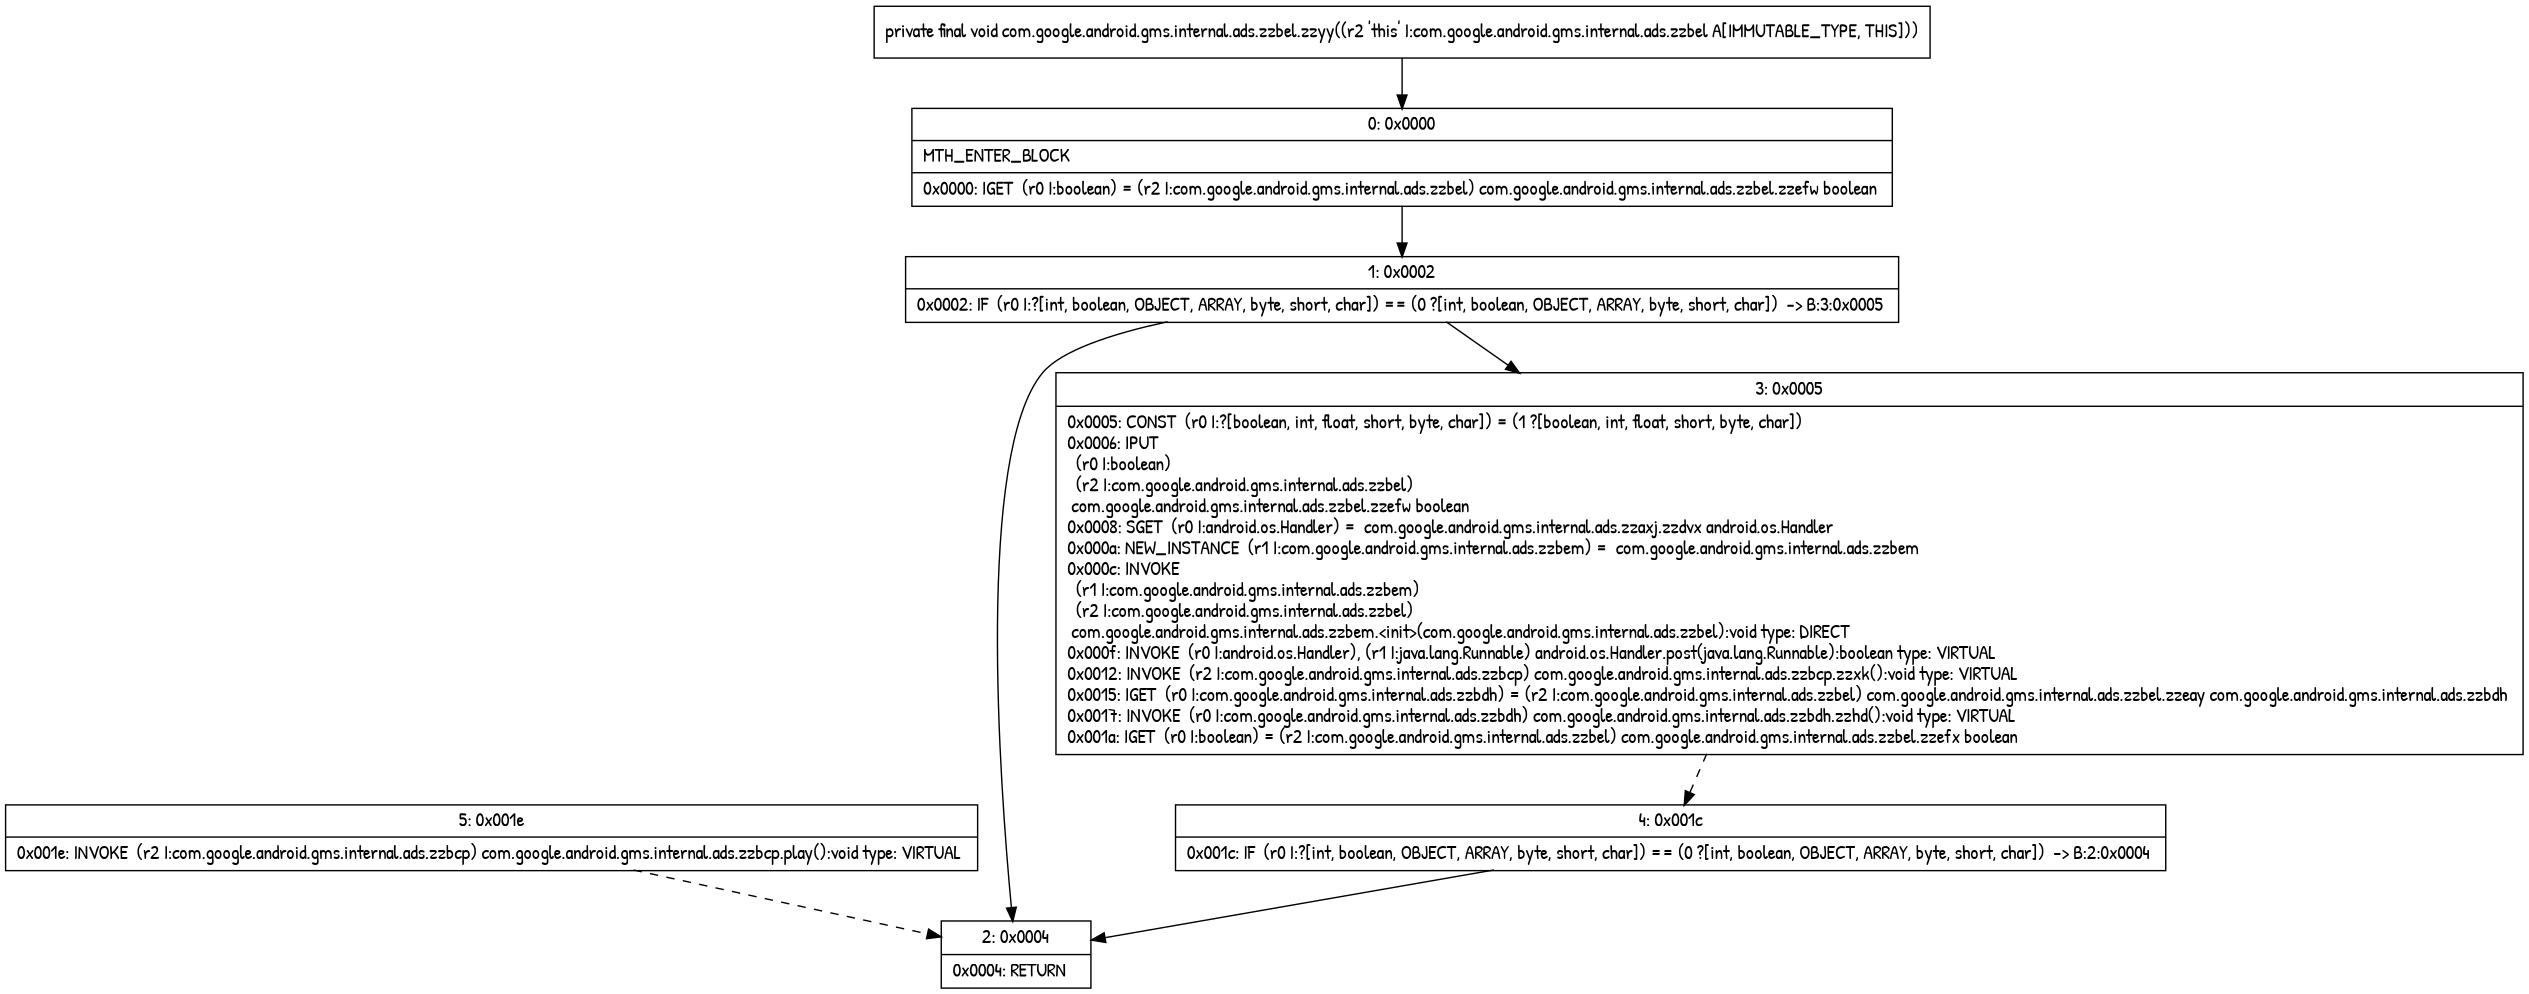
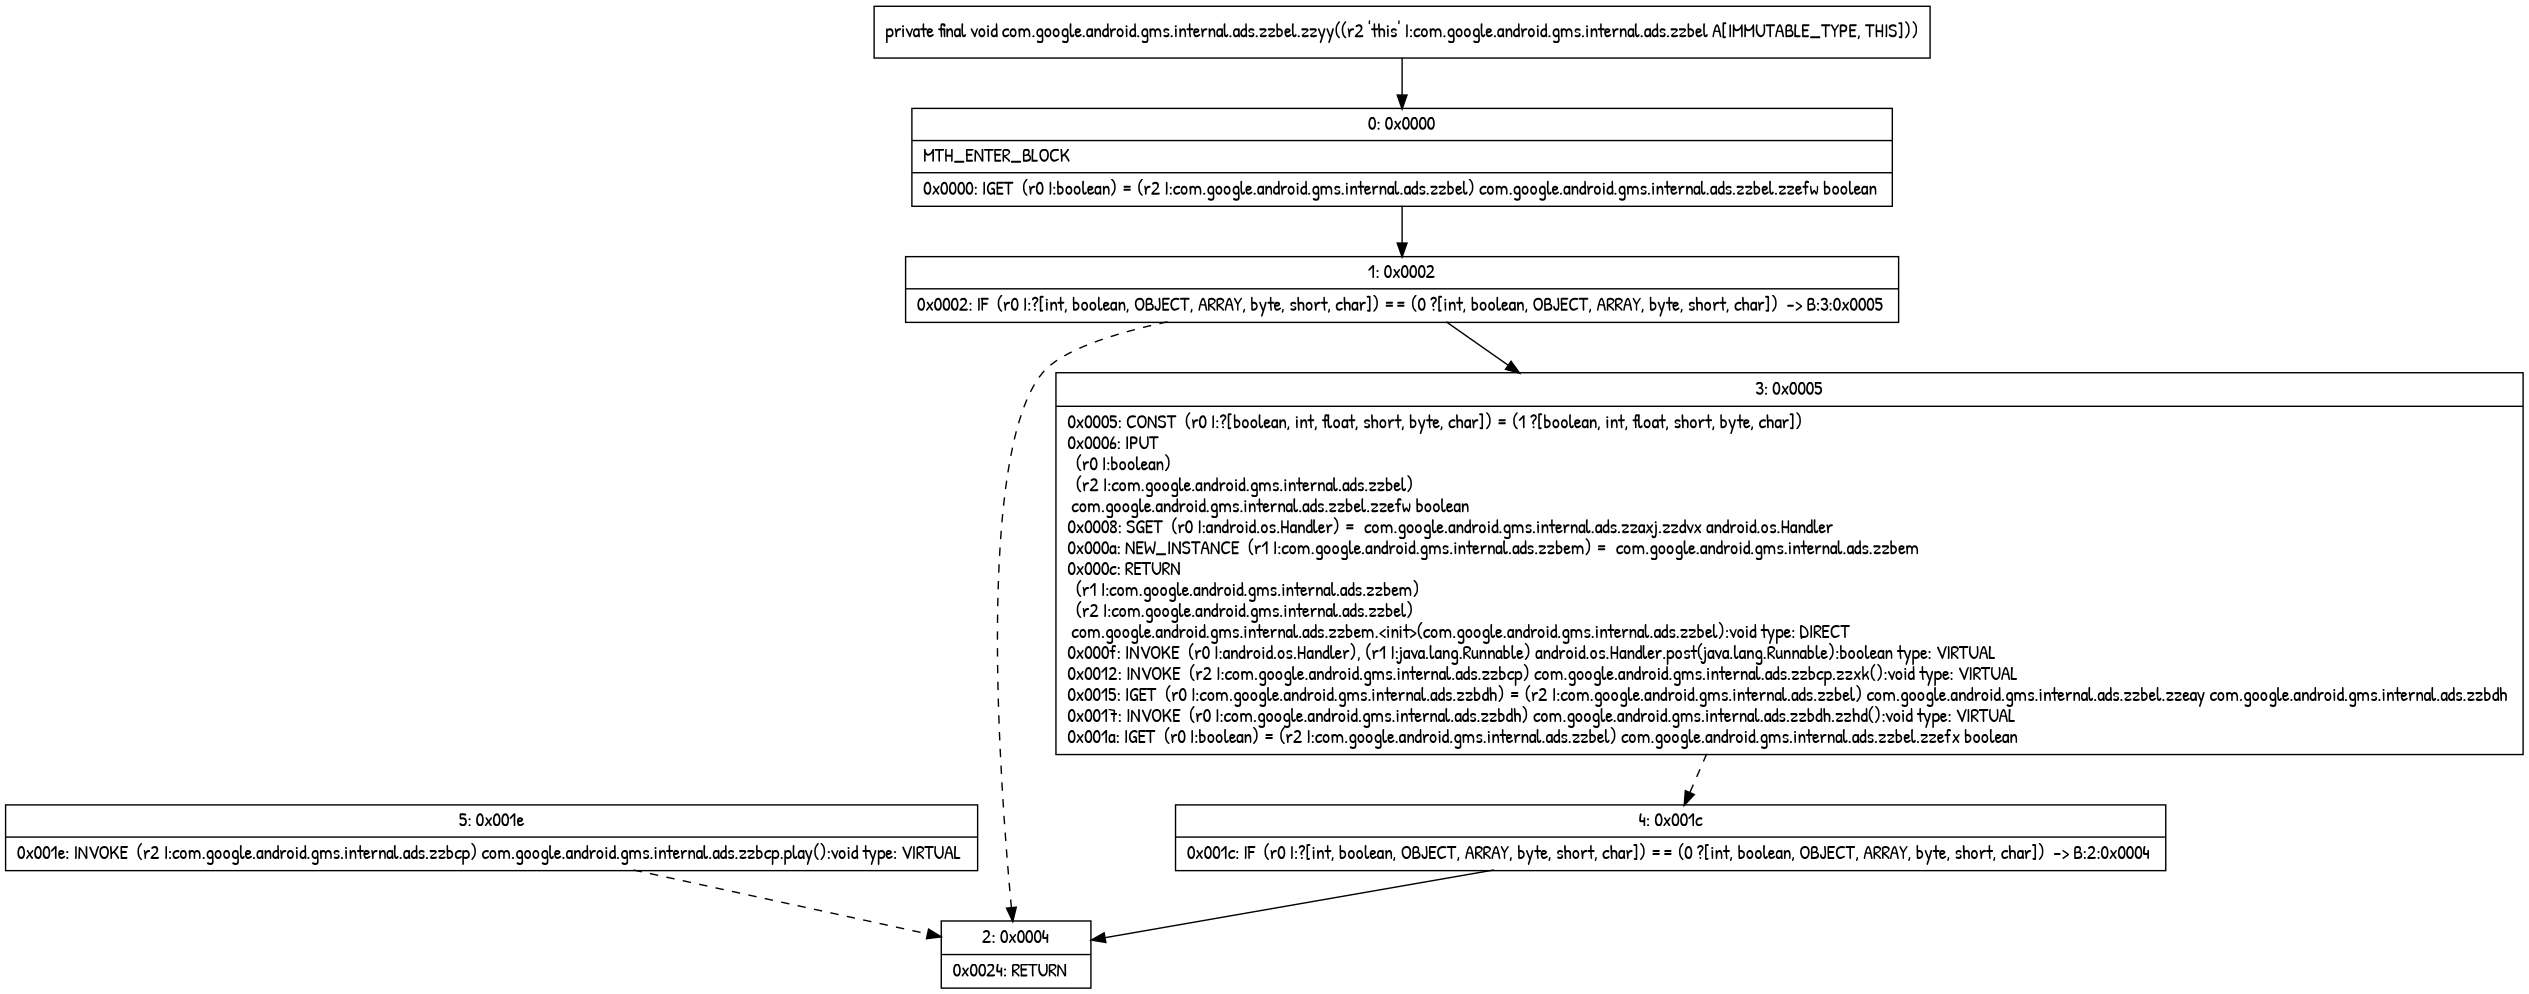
  digraph {
    fontname="Patrick Hand"
    node [fontname="Patrick Hand" shape=record]
    edge [fontname="Patrick Hand"]
    n1 [label="{0\:\ 0x0000|MTH_ENTER_BLOCK\l|0x0000: IGET  (r0 I:boolean) = (r2 I:com.google.android.gms.internal.ads.zzbel) com.google.android.gms.internal.ads.zzbel.zzefw boolean \l}"]
    n2 [label="{1\:\ 0x0002|0x0002: IF  (r0 I:?[int, boolean, OBJECT, ARRAY, byte, short, char]) == (0 ?[int, boolean, OBJECT, ARRAY, byte, short, char])  \-\> B:3:0x0005 \l}"]
-   n3 [label="{2\:\ 0x0004|0x0004: RETURN   \l}"]
-   n4 [label="{3\:\ 0x0005|0x0005: CONST  (r0 I:?[boolean, int, float, short, byte, char]) = (1 ?[boolean, int, float, short, byte, char]) \l0x0006: IPUT  \l  (r0 I:boolean)\l  (r2 I:com.google.android.gms.internal.ads.zzbel)\l com.google.android.gms.internal.ads.zzbel.zzefw boolean \l0x0008: SGET  (r0 I:android.os.Handler) =  com.google.android.gms.internal.ads.zzaxj.zzdvx android.os.Handler \l0x000a: NEW_INSTANCE  (r1 I:com.google.android.gms.internal.ads.zzbem) =  com.google.android.gms.internal.ads.zzbem \l0x000c: INVOKE  \l  (r1 I:com.google.android.gms.internal.ads.zzbem)\l  (r2 I:com.google.android.gms.internal.ads.zzbel)\l com.google.android.gms.internal.ads.zzbem.\<init\>(com.google.android.gms.internal.ads.zzbel):void type: DIRECT \l0x000f: INVOKE  (r0 I:android.os.Handler), (r1 I:java.lang.Runnable) android.os.Handler.post(java.lang.Runnable):boolean type: VIRTUAL \l0x0012: INVOKE  (r2 I:com.google.android.gms.internal.ads.zzbcp) com.google.android.gms.internal.ads.zzbcp.zzxk():void type: VIRTUAL \l0x0015: IGET  (r0 I:com.google.android.gms.internal.ads.zzbdh) = (r2 I:com.google.android.gms.internal.ads.zzbel) com.google.android.gms.internal.ads.zzbel.zzeay com.google.android.gms.internal.ads.zzbdh \l0x0017: INVOKE  (r0 I:com.google.android.gms.internal.ads.zzbdh) com.google.android.gms.internal.ads.zzbdh.zzhd():void type: VIRTUAL \l0x001a: IGET  (r0 I:boolean) = (r2 I:com.google.android.gms.internal.ads.zzbel) com.google.android.gms.internal.ads.zzbel.zzefx boolean \l}"]
+   n3 [label="{2\:\ 0x0004|0x0024: RETURN   \l}"]
+   n4 [label="{3\:\ 0x0005|0x0005: CONST  (r0 I:?[boolean, int, float, short, byte, char]) = (1 ?[boolean, int, float, short, byte, char]) \l0x0006: IPUT  \l  (r0 I:boolean)\l  (r2 I:com.google.android.gms.internal.ads.zzbel)\l com.google.android.gms.internal.ads.zzbel.zzefw boolean \l0x0008: SGET  (r0 I:android.os.Handler) =  com.google.android.gms.internal.ads.zzaxj.zzdvx android.os.Handler \l0x000a: NEW_INSTANCE  (r1 I:com.google.android.gms.internal.ads.zzbem) =  com.google.android.gms.internal.ads.zzbem \l0x000c: RETURN  \l  (r1 I:com.google.android.gms.internal.ads.zzbem)\l  (r2 I:com.google.android.gms.internal.ads.zzbel)\l com.google.android.gms.internal.ads.zzbem.\<init\>(com.google.android.gms.internal.ads.zzbel):void type: DIRECT \l0x000f: INVOKE  (r0 I:android.os.Handler), (r1 I:java.lang.Runnable) android.os.Handler.post(java.lang.Runnable):boolean type: VIRTUAL \l0x0012: INVOKE  (r2 I:com.google.android.gms.internal.ads.zzbcp) com.google.android.gms.internal.ads.zzbcp.zzxk():void type: VIRTUAL \l0x0015: IGET  (r0 I:com.google.android.gms.internal.ads.zzbdh) = (r2 I:com.google.android.gms.internal.ads.zzbel) com.google.android.gms.internal.ads.zzbel.zzeay com.google.android.gms.internal.ads.zzbdh \l0x0017: INVOKE  (r0 I:com.google.android.gms.internal.ads.zzbdh) com.google.android.gms.internal.ads.zzbdh.zzhd():void type: VIRTUAL \l0x001a: IGET  (r0 I:boolean) = (r2 I:com.google.android.gms.internal.ads.zzbel) com.google.android.gms.internal.ads.zzbel.zzefx boolean \l}"]
    n5 [label="{4\:\ 0x001c|0x001c: IF  (r0 I:?[int, boolean, OBJECT, ARRAY, byte, short, char]) == (0 ?[int, boolean, OBJECT, ARRAY, byte, short, char])  \-\> B:2:0x0004 \l}"]
    n6 [label="{5\:\ 0x001e|0x001e: INVOKE  (r2 I:com.google.android.gms.internal.ads.zzbcp) com.google.android.gms.internal.ads.zzbcp.play():void type: VIRTUAL \l}"]
    n7 [label="{private final void com.google.android.gms.internal.ads.zzbel.zzyy((r2 'this' I:com.google.android.gms.internal.ads.zzbel A[IMMUTABLE_TYPE, THIS])) }"]
    n1 -> n2
-   n2 -> n3 [style=solid]
+   n2 -> n3 [style=dashed]
    n2 -> n4
    n4 -> n5 [style=dashed]
    n5 -> n3
    n6 -> n3 [style=dashed]
    n7 -> n1
  }
